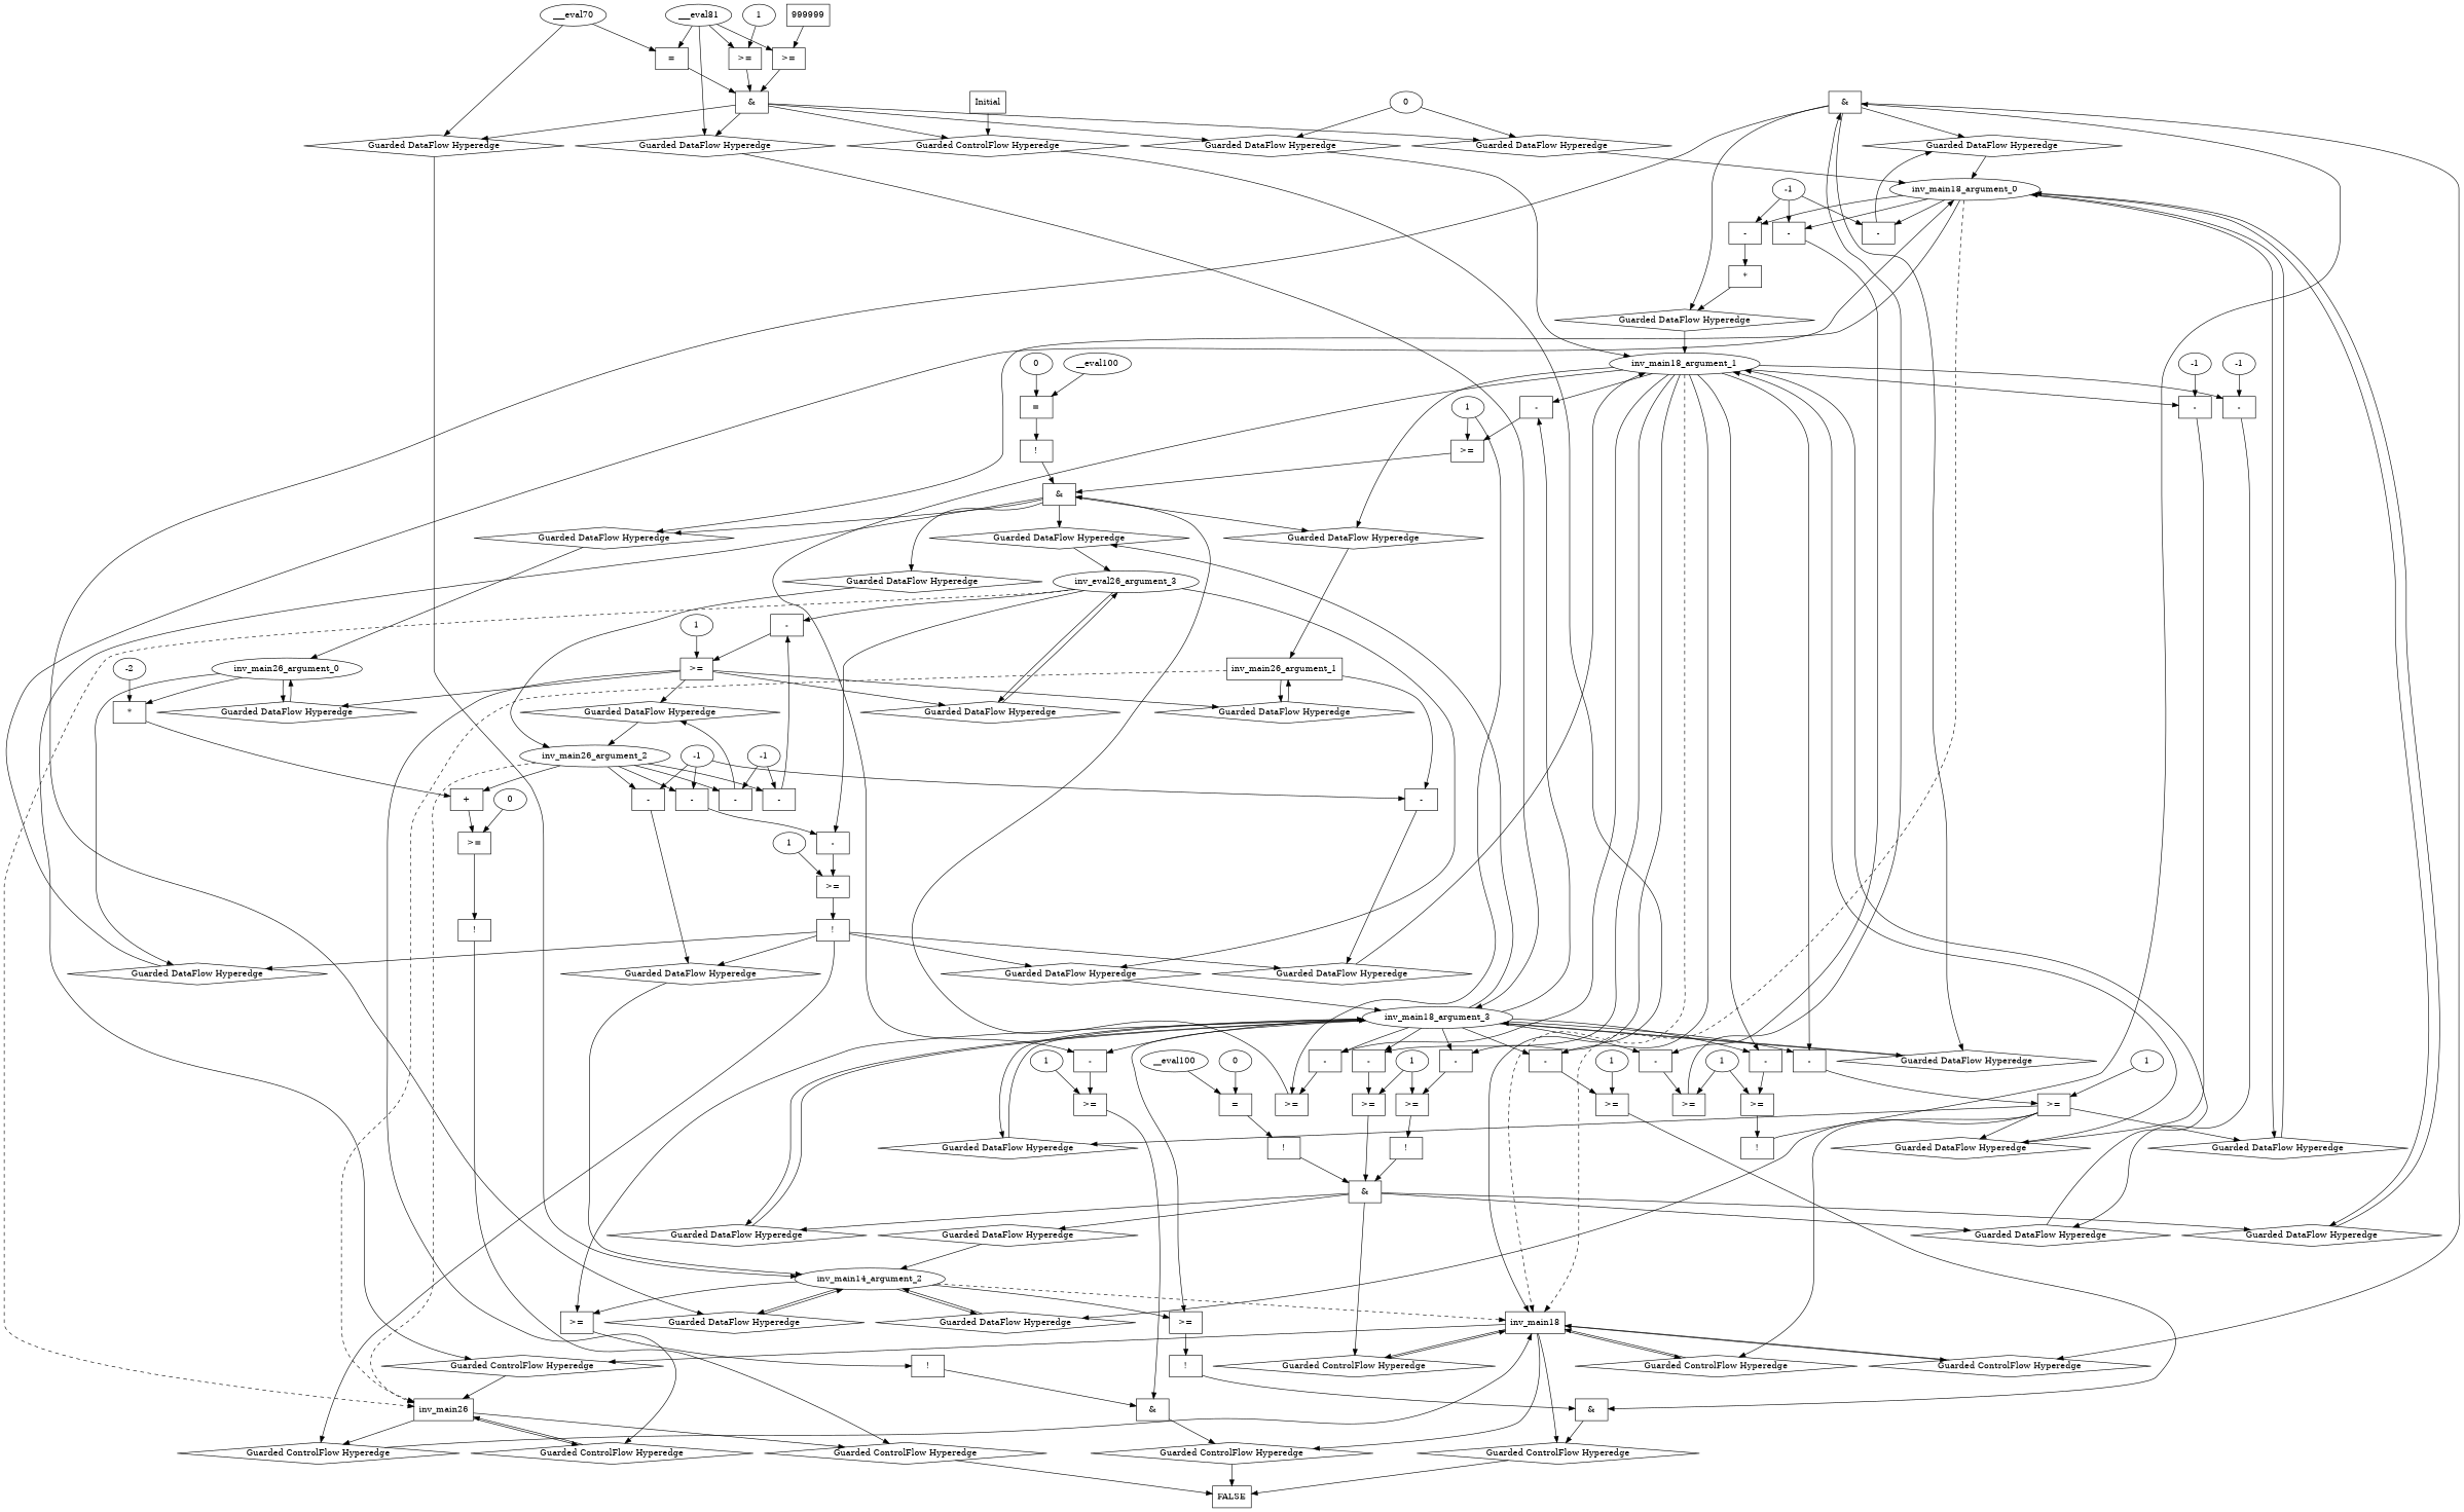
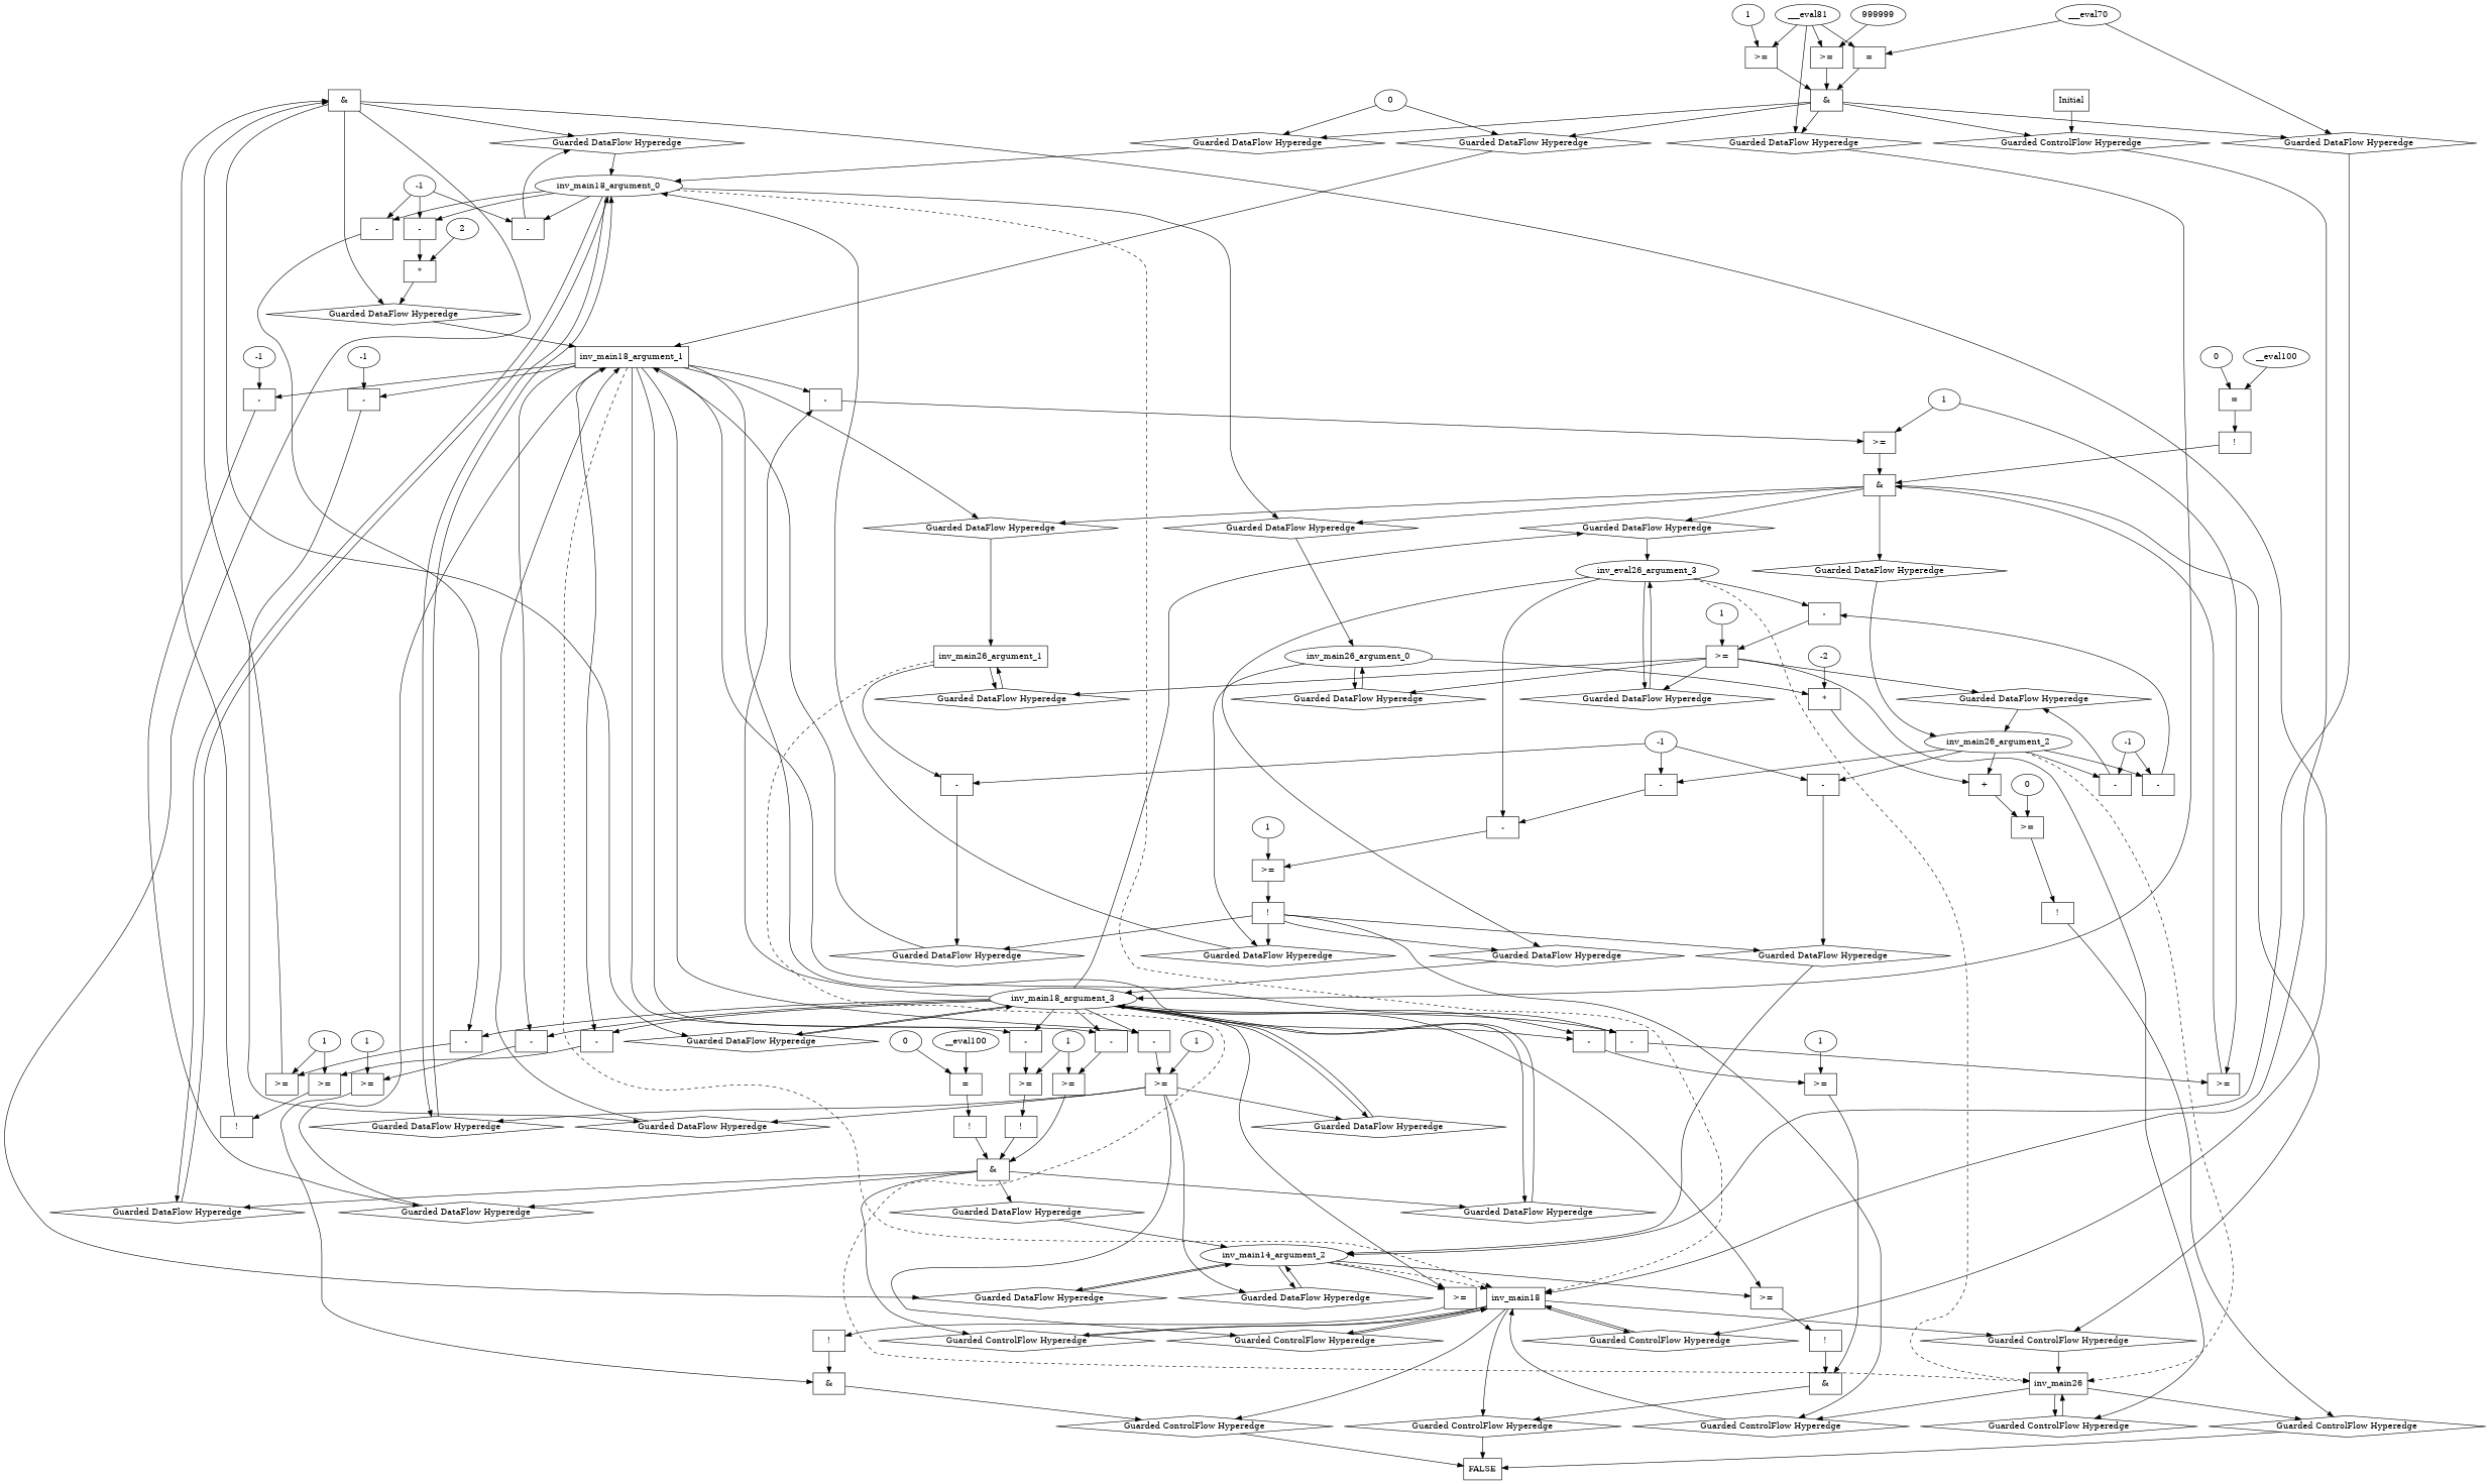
  digraph {
    node [shape=rect]
    n1 [label=inv_main18]
    n2 [label="Guarded ControlFlow Hyperedge" shape=diamond]
    n3 [label="Guarded ControlFlow Hyperedge" shape=diamond]
    n4 [label="Guarded ControlFlow Hyperedge" shape=diamond]
    n5 [label="Guarded ControlFlow Hyperedge" shape=diamond]
    n6 [label="Guarded ControlFlow Hyperedge" shape=diamond]
    n7 [label="Guarded ControlFlow Hyperedge" shape=diamond]
    n8 [label=inv_main26]
    n9 [label=FALSE]
    n10 [label="Guarded ControlFlow Hyperedge" shape=diamond]
    n11 [label="Guarded ControlFlow Hyperedge" shape=diamond]
    n12 [label="Guarded ControlFlow Hyperedge" shape=diamond]
    n13 [label=Initial]
    n14 [label="Guarded ControlFlow Hyperedge" shape=diamond]
    n15 [label=inv_main18_argument_0 shape=oval]
    n16 [label="-"]
    n17 [label="-"]
    n18 [label="-"]
    n19 [label="Guarded DataFlow Hyperedge" shape=diamond]
    n20 [label="Guarded DataFlow Hyperedge" shape=diamond]
    n21 [label="Guarded DataFlow Hyperedge" shape=diamond]
    n22 [label="-"]
    n23 [label="Guarded DataFlow Hyperedge" shape=diamond]
    n24 [label="*"]
    n25 [label=inv_main26_argument_0 shape=oval]
-   n26 [label=inv_main18_argument_1 shape=oval]
+   n26 [label=inv_main18_argument_1 shape=box]
    n27 [label="-"]
    n28 [label="-"]
    n29 [label="-"]
    n30 [label="Guarded DataFlow Hyperedge" shape=diamond]
    n31 [label="-"]
    n32 [label="-"]
    n33 [label="-"]
    n34 [label="-"]
    n35 [label="-"]
    n36 [label="-"]
    n37 [label="-"]
    n38 [label=">="]
    n39 [label=">="]
    n40 [label=">="]
    n41 [label=inv_main26_argument_1 shape=box]
    n42 [label=">="]
    n43 [label="Guarded DataFlow Hyperedge" shape=diamond]
    n44 [label=">="]
    n45 [label=">="]
    n46 [label="Guarded DataFlow Hyperedge" shape=diamond]
    n47 [label=">="]
    n48 [label=">="]
    n49 [label=inv_main14_argument_2 shape=oval]
    n50 [label=">="]
    n51 [label=">="]
    n52 [label="Guarded DataFlow Hyperedge" shape=diamond]
    n53 [label="Guarded DataFlow Hyperedge" shape=diamond]
    n54 [label="!"]
    n55 [label="!"]
    n56 [label=inv_main18_argument_3 shape=oval]
    n57 [label="Guarded DataFlow Hyperedge" shape=diamond]
    n58 [label="Guarded DataFlow Hyperedge" shape=diamond]
    n59 [label="Guarded DataFlow Hyperedge" shape=diamond]
    n60 [label="Guarded DataFlow Hyperedge" shape=diamond]
    n61 [label=">="]
    n62 [label=inv_eval26_argument_3 shape=oval]
    n63 [label="*"]
    n64 [label="Guarded DataFlow Hyperedge" shape=diamond]
    n65 [label="Guarded DataFlow Hyperedge" shape=diamond]
    n66 [label="+"]
    n67 [label="-"]
    n68 [label="Guarded DataFlow Hyperedge" shape=diamond]
    n69 [label="Guarded DataFlow Hyperedge" shape=diamond]
    n70 [label=inv_main26_argument_2 shape=oval]
    n71 [label="-"]
    n72 [label="-"]
    n73 [label="-"]
    n74 [label="-"]
    n75 [label="-"]
    n76 [label="Guarded DataFlow Hyperedge" shape=diamond]
    n77 [label="-"]
    n78 [label="Guarded DataFlow Hyperedge" shape=diamond]
    n79 [label=">="]
    n80 [label="Guarded DataFlow Hyperedge" shape=diamond]
    n81 [label="Guarded DataFlow Hyperedge" shape=diamond]
    n82 [label=">="]
    n83 [label=">="]
    n84 [label="&"]
    n85 [label="Guarded DataFlow Hyperedge" shape=diamond]
    n86 [label="Guarded DataFlow Hyperedge" shape=diamond]
    n87 [label="Guarded DataFlow Hyperedge" shape=diamond]
    n88 [label="Guarded DataFlow Hyperedge" shape=diamond]
    n89 [label=">="]
    n90 [label=1 shape=""]
    n91 [label=___eval81 shape=""]
    n92 [label=">="]
    n93 [label="="]
-   n94 [label=999999 shape=box]
+   n94 [label=999999 shape=""]
    n95 [label=___eval70 shape=""]
    n96 [label=0 shape=""]
    n97 [label="&"]
    n98 [label="Guarded DataFlow Hyperedge" shape=diamond]
    n99 [label=1 shape=""]
    n100 [label="!"]
    n101 [label=-1 shape=""]
+   n102 [label=2 shape=""]
    n103 [label="&"]
    n104 [label="Guarded DataFlow Hyperedge" shape=diamond]
    n105 [label=1 shape=""]
    n106 [label="!"]
    n107 [label="="]
    n108 [label=__eval100 shape=""]
    n109 [label=0 shape=""]
    n110 [label=1 shape=""]
    n111 [label=-1 shape=""]
    n112 [label=1 shape=""]
    n113 [label=-1 shape=""]
    n114 [label="&"]
    n115 [label="Guarded DataFlow Hyperedge" shape=diamond]
    n116 [label="!"]
    n117 [label=1 shape=""]
    n118 [label="!"]
    n119 [label="="]
    n120 [label=__eval100 shape=""]
    n121 [label=0 shape=""]
    n122 [label=-1 shape=""]
    n123 [label="!"]
    n124 [label=1 shape=""]
    n125 [label=-1 shape=""]
    n126 [label="!"]
    n127 [label=-2 shape=""]
    n128 [label=0 shape=""]
    n129 [label="&"]
    n130 [label=1 shape=""]
    n131 [label="&"]
    n132 [label=1 shape=""]
    n1 -> n2
    n1 -> n3
    n1 -> n4
    n1 -> n5
    n1 -> n6
    n1 -> n7
    n2 -> n1
    n3 -> n8
    n4 -> n1
    n5 -> n1
    n6 -> n9
    n7 -> n9
    n8 -> n10
    n8 -> n11
    n8 -> n12
    n10 -> n8
    n11 -> n1
    n12 -> n9
    n13 -> n14
    n14 -> n1
    n15 -> n1 [style=dashed]
    n15 -> n16
    n15 -> n17
    n15 -> n18
    n15 -> n19
    n15 -> n20
    n15 -> n21
    n16 -> n22
    n17 -> n23
    n18 -> n24
    n19 -> n25
    n20 -> n15
    n21 -> n15
    n22 -> n61
    n23 -> n15
    n24 -> n98
    n25 -> n63
    n25 -> n64
    n25 -> n65
    n26 -> n1 [style=dashed]
    n26 -> n27
    n26 -> n28
    n26 -> n29
    n26 -> n30
    n26 -> n31
    n26 -> n32
    n26 -> n33
    n26 -> n34
    n26 -> n35
    n26 -> n36
    n26 -> n37
    n27 -> n38
    n28 -> n39
    n29 -> n40
    n30 -> n41
    n31 -> n42
    n32 -> n43
    n33 -> n44
    n34 -> n45
    n35 -> n46
    n36 -> n47
    n37 -> n48
    n38 -> n100
    n39 -> n103
    n40 -> n103
    n41 -> n8 [style=dashed]
    n41 -> n67
    n41 -> n68
    n42 -> n4
    n42 -> n20
    n42 -> n43
    n42 -> n53
    n42 -> n59
    n43 -> n26
    n44 -> n116
    n45 -> n114
    n46 -> n26
    n47 -> n129
    n48 -> n131
    n49 -> n1 [style=dashed]
    n49 -> n50
    n49 -> n51
    n49 -> n52
    n49 -> n53
    n50 -> n54
    n51 -> n55
    n52 -> n49
    n53 -> n49
    n54 -> n129
    n55 -> n131
    n56 -> n22
    n56 -> n27
    n56 -> n28
    n56 -> n29
    n56 -> n31
    n56 -> n33
    n56 -> n34
    n56 -> n36
    n56 -> n37
    n56 -> n50
    n56 -> n51
    n56 -> n57
    n56 -> n58
    n56 -> n59
    n56 -> n60
    n57 -> n56
    n58 -> n62
    n59 -> n56
    n60 -> n56
    n61 -> n97
    n62 -> n8 [style=dashed]
    n62 -> n75
    n62 -> n77
    n62 -> n80
    n62 -> n81
    n63 -> n66
    n64 -> n25
    n65 -> n15
    n66 -> n79
    n67 -> n69
    n68 -> n41
    n69 -> n26
    n70 -> n8 [style=dashed]
    n70 -> n66
    n70 -> n71
    n70 -> n72
    n70 -> n73
    n70 -> n74
    n71 -> n75
    n72 -> n76
    n73 -> n77
    n74 -> n78
    n75 -> n82
    n76 -> n70
    n77 -> n83
    n78 -> n49
    n79 -> n126
    n80 -> n62
    n81 -> n56
    n82 -> n10
    n82 -> n64
    n82 -> n68
    n82 -> n76
    n82 -> n80
    n83 -> n123
    n84 -> n14
    n84 -> n85
    n84 -> n86
    n84 -> n87
    n84 -> n88
    n85 -> n15
    n86 -> n26
    n87 -> n49
    n88 -> n56
    n89 -> n84
    n90 -> n89
    n91 -> n88
    n91 -> n89
    n91 -> n92
    n91 -> n93
    n92 -> n84
    n93 -> n84
    n94 -> n92
    n95 -> n87
    n95 -> n93
    n96 -> n85
    n96 -> n86
    n97 -> n2
    n97 -> n23
    n97 -> n52
    n97 -> n57
    n97 -> n98
    n98 -> n26
    n99 -> n38
    n99 -> n61
    n100 -> n97
    n101 -> n16
    n101 -> n17
    n101 -> n18
+   n102 -> n24
    n103 -> n3
    n103 -> n19
    n103 -> n30
    n103 -> n58
    n103 -> n104
    n104 -> n70
    n105 -> n39
    n105 -> n40
    n106 -> n103
    n107 -> n106
    n108 -> n107
    n109 -> n107
    n110 -> n82
    n111 -> n71
    n111 -> n72
    n112 -> n42
    n113 -> n32
    n114 -> n5
    n114 -> n21
    n114 -> n46
    n114 -> n60
    n114 -> n115
    n115 -> n49
    n116 -> n114
    n117 -> n44
    n117 -> n45
    n118 -> n114
    n119 -> n118
    n120 -> n119
    n121 -> n119
    n122 -> n35
    n123 -> n11
    n123 -> n65
    n123 -> n69
    n123 -> n78
    n123 -> n81
    n124 -> n83
    n125 -> n67
    n125 -> n73
    n125 -> n74
    n126 -> n12
    n127 -> n63
    n128 -> n79
    n129 -> n6
    n130 -> n47
    n131 -> n7
    n132 -> n48
  }
